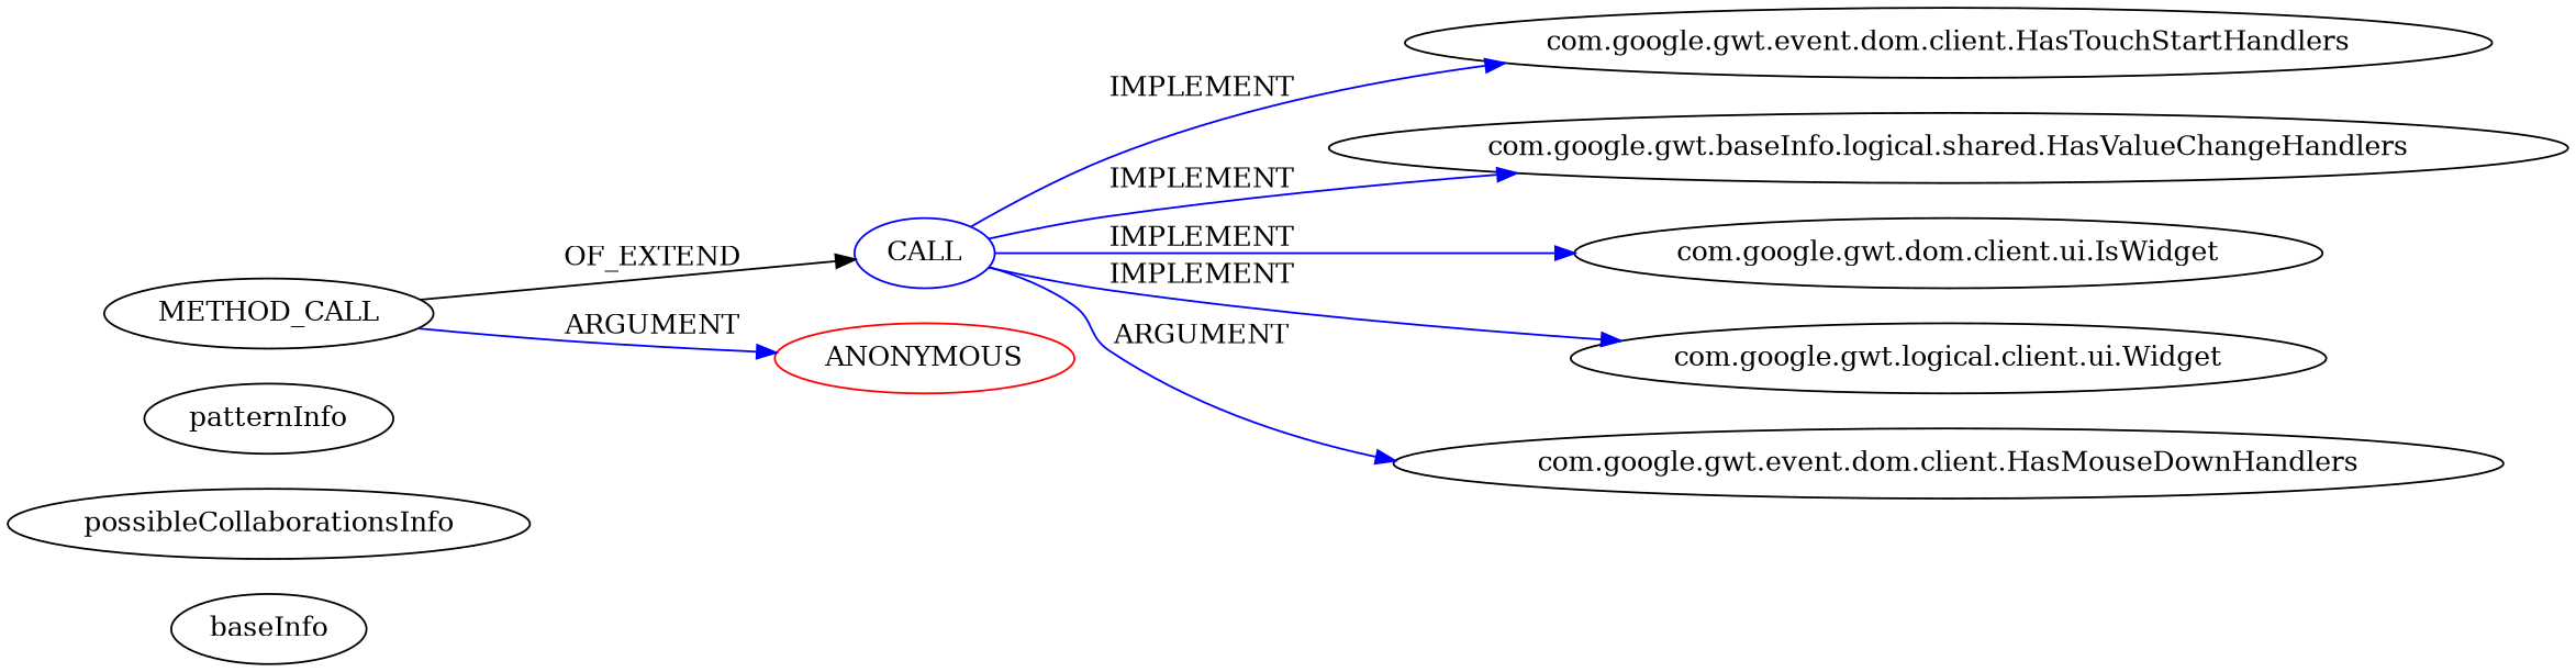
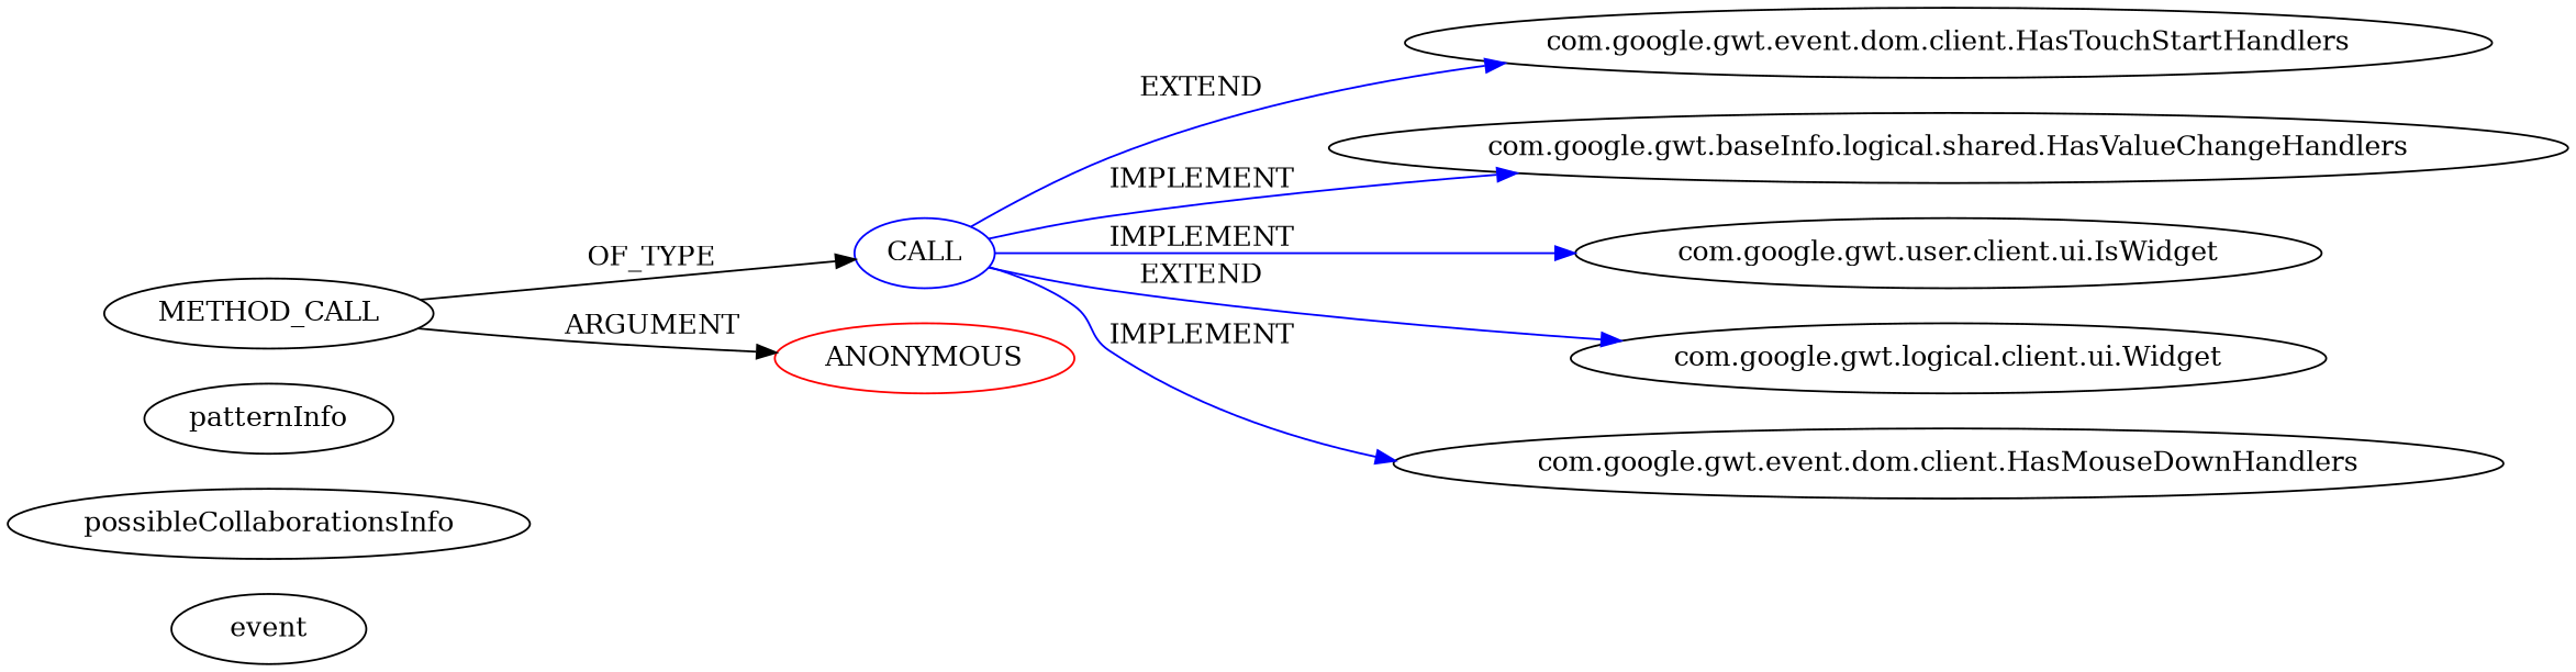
  digraph {
    rankdir=LR
    node [isFrameworkType=false vertexType=FRAMEWORK_INTERFACE_TYPE]
    edge [color=blue]
-   baseInfo [category=pattern graphId=1912 isAnonymous=true possibleRelation=false isFrameworkType="" vertexType=""]
+   baseInfo [category=pattern graphId=1912 isAnonymous=true possibleRelation=false label=event isFrameworkType="" vertexType=""]
    possibleCollaborationsInfo [isFrameworkType="" vertexType=""]
    patternInfo [frequency=2.0 patternRootClient=0 isFrameworkType="" vertexType=""]
    n4 [label="com.google.gwt.event.dom.client.HasTouchStartHandlers"]
    n5 [color=blue label=CALL vertexType=REFERENCE_CLIENT_CLASS_DECLARATION]
    n6 [label="com.google.gwt.baseInfo.logical.shared.HasValueChangeHandlers"]
-   n7 [label="com.google.gwt.dom.client.ui.IsWidget"]
+   n7 [label="com.google.gwt.user.client.ui.IsWidget"]
    n8 [label="com.google.gwt.logical.client.ui.Widget" vertexType=FRAMEWORK_CLASS_TYPE]
    n9 [label="com.google.gwt.event.dom.client.HasMouseDownHandlers"]
    n10 [label=METHOD_CALL vertexType=OUTSIDE_CALL]
    n11 [color=red label=ANONYMOUS vertexType=ROOT_ANONYMOUS_DECLARATION]
-   n5 -> n4 [label=IMPLEMENT]
+   n5 -> n4 [label=EXTEND]
    n5 -> n6 [label=IMPLEMENT]
    n5 -> n7 [label=IMPLEMENT]
-   n5 -> n8 [label=IMPLEMENT]
-   n5 -> n9 [label=ARGUMENT]
-   n10 -> n5 [label=OF_EXTEND color=""]
-   n10 -> n11 [label=ARGUMENT]
+   n5 -> n8 [label=EXTEND]
+   n5 -> n9 [label=IMPLEMENT]
+   n10 -> n5 [label=OF_TYPE color=""]
+   n10 -> n11 [label=ARGUMENT color=""]
  }
